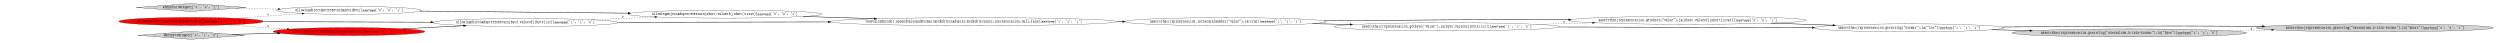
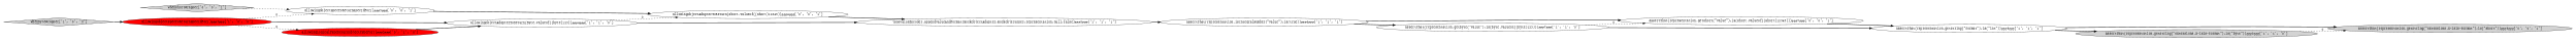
  digraph {
    fontname="Courier Prime"
    rankdir=LR
    node [fillcolor=white fontname="Courier Prime" shape=ellipse style=filled]
    edge [fontname="Courier Prime" style=bold]
    n1 [fillcolor=red label="allowingObjectSpecToReturnSpecIdFor()@@@3@@@['1', '0', '0']"]
    n2 [label="allowingObjectSpecToReturnSpecIdFor()@@@3@@@['0', '0', '1']"]
    n3 [fillcolor=red label="allowingLogicalTypeReturnObjectTypeFor()@@@3@@@['0', '1', '0']"]
    n4 [label="allowingObjectAdapterToReturn(Byte.valueOf((byte)123))@@@4@@@['1', '1', '0']"]
    n5 [label="allowingObjectAdapterToReturn(Short.valueOf((short)12345))@@@4@@@['0', '0', '1']"]
    n6 [label="jsonValueEncoder.appendValueAndFormat(mockObjectAdapter,mockObjectSpec,representation,null,false)@@@5@@@['1', '1', '1']"]
    n7 [label="assertThat(representation.getShort(\"value\"),is(Short.valueOf((short)12345)))@@@7@@@['0', '0', '1']"]
    n8 [label="assertThat(representation.getString(\"format\"),is(\"int\"))@@@8@@@['1', '1', '1']"]
    n9 [fillcolor=lightgray label="assertThat(representation.getString(\"extensions.x-isis-format\"),is(\"short\"))@@@9@@@['0', '0', '1']"]
    n10 [fillcolor=lightgray label="assertThat(representation.getString(\"extensions.x-isis-format\"),is(\"byte\"))@@@9@@@['1', '1', '0']"]
    n11 [label="assertThat(representation.isIntegralNumber(\"value\"),is(true))@@@6@@@['1', '1', '1']"]
    n12 [fillcolor=lightgray label="whenShortWrapper['0', '0', '1']" shape=diamond]
-   n14 [fillcolor=lightgray label="whenByteWrapper['0', '1', '0']" shape=diamond]
+   n13 [fillcolor=lightgray label="whenByteWrapper['1', '0', '0']" shape=diamond]
    n15 [label="assertThat(representation.getByte(\"value\"),is(Byte.valueOf((byte)123)))@@@7@@@['1', '1', '0']"]
    n1 -> n2 [label=0 style=dashed]
    n1 -> n3 [label=0 style=dashed]
    n1 -> n4
    n2 -> n5
    n3 -> n4
    n4 -> n5 [label=0 style=dashed]
    n4 -> n6
    n5 -> n6
    n6 -> n11
    n7 -> n8
    n8 -> n9
    n8 -> n10
    n10 -> n9 [label=0 style=dashed]
    n11 -> n7
    n11 -> n15
    n12 -> n2 [style=dashed]
-   n14 -> n3
+   n13 -> n1
    n15 -> n7 [label=0 style=dashed]
    n15 -> n8
  }
